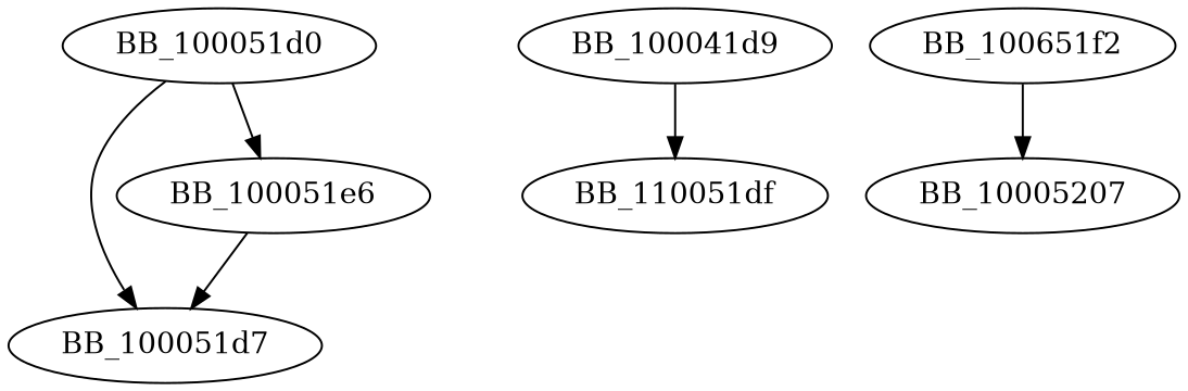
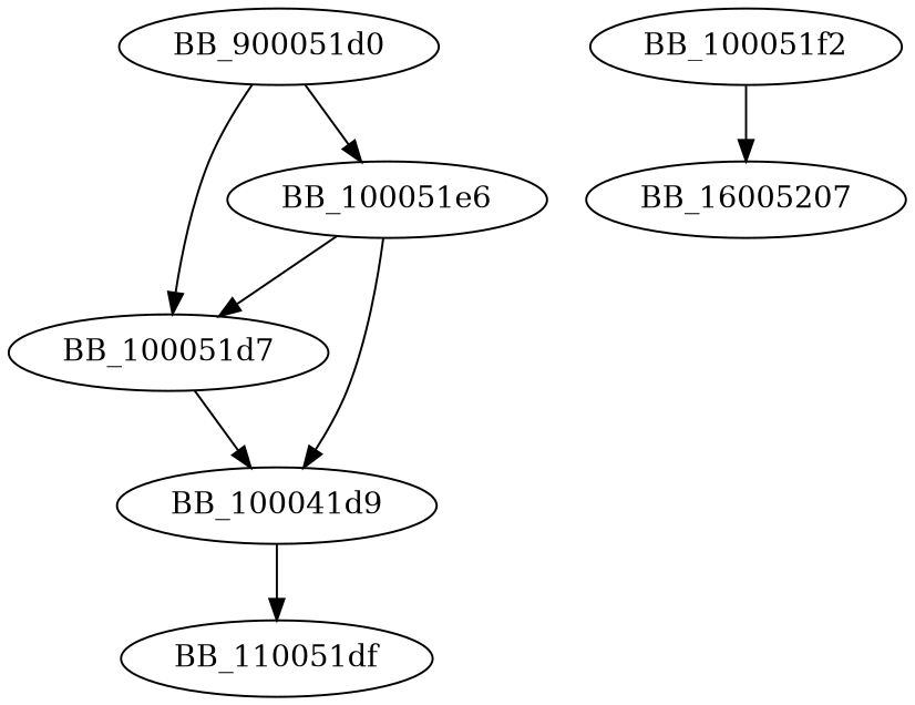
  digraph {
    fontname="DejaVu Serif"
    node [fontname="DejaVu Serif"]
    edge [fontname="DejaVu Serif"]
-   BB_100051d0
+   BB_100051d0 [label=BB_900051d0]
    BB_100051d7
    BB_100051e6
    n4 [label=BB_100041d9]
    n5 [label=BB_110051df]
-   BB_100051f2 [label=BB_100651f2]
-   BB_10005207
+   BB_100051f2
+   BB_10005207 [label=BB_16005207]
    BB_100051d0 -> BB_100051d7
    BB_100051d0 -> BB_100051e6
+   BB_100051d7 -> n4
    BB_100051e6 -> BB_100051d7
+   BB_100051e6 -> n4
    n4 -> n5
    BB_100051f2 -> BB_10005207
  }
